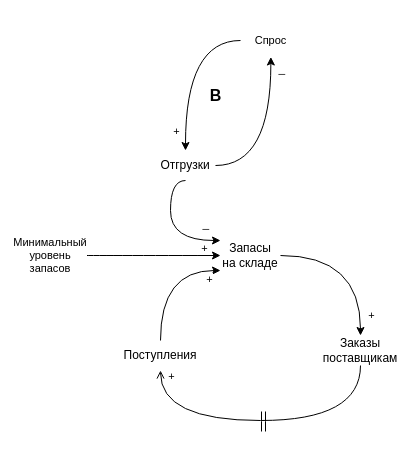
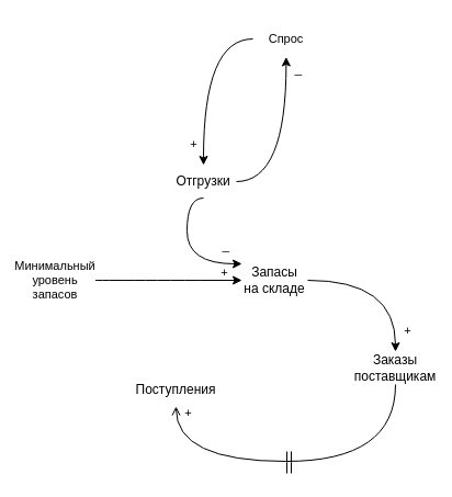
  <mxCell id="0" />
  <mxCell id="1" parent="0" />
  <mxCell id="2" style="edgeStyle=orthogonalEdgeStyle;rounded=0;orthogonalLoop=1;jettySize=auto;html=1;exitX=1;exitY=0.5;exitDx=0;exitDy=0;entryX=0.5;entryY=0;entryDx=0;entryDy=0;curved=1;" edge="1" parent="1" source="4" target="7"><mxGeometry relative="1" as="geometry" /></mxCell>
  <mxCell id="3" value="+" style="edgeLabel;html=1;align=center;verticalAlign=middle;resizable=0;points=[];" vertex="1" connectable="0" parent="2"><mxGeometry x="0.821" y="2" relative="1" as="geometry"><mxPoint x="8" y="-7" as="offset" /></mxGeometry></mxCell>
  <mxCell id="4" value="Запасы на складе" style="text;html=1;align=center;verticalAlign=middle;whiteSpace=wrap;rounded=0;" vertex="1" parent="1"><mxGeometry x="220" y="240" width="60" height="30" as="geometry" /></mxCell>
  <mxCell id="5" style="edgeStyle=orthogonalEdgeStyle;rounded=0;orthogonalLoop=1;jettySize=auto;html=1;exitX=0.5;exitY=1;exitDx=0;exitDy=0;entryX=0.5;entryY=1;entryDx=0;entryDy=0;curved=1;endArrow=open;" edge="1" parent="1" source="7" target="10"><mxGeometry relative="1" as="geometry"><Array as="points"><mxPoint x="360" y="420" /><mxPoint x="160" y="420" /></Array></mxGeometry></mxCell>
  <mxCell id="6" value="+" style="edgeLabel;html=1;align=center;verticalAlign=middle;resizable=0;points=[];" vertex="1" connectable="0" parent="5"><mxGeometry x="0.929" y="-8" relative="1" as="geometry"><mxPoint x="2" y="-6" as="offset" /></mxGeometry></mxCell>
- <mxCell id="7" value="Заказы поставщикам" style="text;html=1;align=center;verticalAlign=middle;whiteSpace=wrap;rounded=0;" vertex="1" parent="1"><mxGeometry x="330" y="335" width="60" height="30" as="geometry" /></mxCell>
- <mxCell id="8" style="edgeStyle=orthogonalEdgeStyle;rounded=0;orthogonalLoop=1;jettySize=auto;html=1;exitX=0.5;exitY=0;exitDx=0;exitDy=0;entryX=0;entryY=1;entryDx=0;entryDy=0;curved=1;" edge="1" parent="1" source="10" target="4"><mxGeometry relative="1" as="geometry"><Array as="points"><mxPoint x="160" y="270" /></Array></mxGeometry></mxCell>
- <mxCell id="9" value="+" style="edgeLabel;html=1;align=center;verticalAlign=middle;resizable=0;points=[];" vertex="1" connectable="0" parent="8"><mxGeometry x="0.721" y="-4" relative="1" as="geometry"><mxPoint x="6" y="4" as="offset" /></mxGeometry></mxCell>
+ <mxCell id="7" value="Заказы поставщикам" style="text;html=1;align=center;verticalAlign=middle;whiteSpace=wrap;rounded=0;" vertex="1" parent="1"><mxGeometry x="330" y="320" width="60" height="30" as="geometry" /></mxCell>
  <mxCell id="10" value="Поступления" style="text;html=1;align=center;verticalAlign=middle;whiteSpace=wrap;rounded=0;" vertex="1" parent="1"><mxGeometry x="130" y="340" width="60" height="30" as="geometry" /></mxCell>
  <mxCell id="11" style="edgeStyle=orthogonalEdgeStyle;rounded=0;orthogonalLoop=1;jettySize=auto;html=1;exitX=0.5;exitY=1;exitDx=0;exitDy=0;entryX=0;entryY=0;entryDx=0;entryDy=0;curved=1;" edge="1" parent="1" source="13" target="4"><mxGeometry relative="1" as="geometry"><Array as="points"><mxPoint x="170" y="240" /></Array></mxGeometry></mxCell>
  <mxCell id="12" value="&lt;span style=&quot;color: rgb(71, 71, 71); font-family: Arial, sans-serif; font-size: 14px; text-align: left; text-wrap-mode: wrap;&quot;&gt;−&lt;/span&gt;" style="edgeLabel;html=1;align=center;verticalAlign=middle;resizable=0;points=[];fontFamily=Helvetica;fontSize=11;fontColor=default;labelBackgroundColor=default;" vertex="1" connectable="0" parent="11"><mxGeometry x="0.342" y="11" relative="1" as="geometry"><mxPoint x="25" y="-1" as="offset" /></mxGeometry></mxCell>
  <mxCell id="13" value="Отгрузки" style="text;html=1;align=center;verticalAlign=middle;whiteSpace=wrap;rounded=0;" vertex="1" parent="1"><mxGeometry x="155" y="150" width="60" height="30" as="geometry" /></mxCell>
  <mxCell id="14" style="edgeStyle=orthogonalEdgeStyle;shape=connector;curved=1;rounded=0;orthogonalLoop=1;jettySize=auto;html=1;strokeColor=default;align=center;verticalAlign=middle;fontFamily=Helvetica;fontSize=11;fontColor=default;labelBackgroundColor=default;endArrow=classic;" edge="1" parent="1" source="16" target="13"><mxGeometry relative="1" as="geometry" /></mxCell>
  <mxCell id="15" value="+" style="edgeLabel;html=1;align=center;verticalAlign=middle;resizable=0;points=[];fontFamily=Helvetica;fontSize=11;fontColor=default;labelBackgroundColor=default;" vertex="1" connectable="0" parent="14"><mxGeometry x="0.753" y="-1" relative="1" as="geometry"><mxPoint x="-9" as="offset" /></mxGeometry></mxCell>
- <mxCell id="16" value="Спрос" style="text;html=1;align=center;verticalAlign=middle;resizable=0;points=[];autosize=1;strokeColor=none;fillColor=none;fontFamily=Helvetica;fontSize=11;fontColor=default;labelBackgroundColor=default;" vertex="1" parent="1"><mxGeometry x="240" y="25" width="60" height="30" as="geometry" /></mxCell>
+ <mxCell id="16" value="Спрос" style="text;html=1;align=center;verticalAlign=middle;resizable=0;points=[];autosize=1;strokeColor=none;fillColor=none;fontFamily=Helvetica;fontSize=11;fontColor=default;labelBackgroundColor=default;" vertex="1" parent="1"><mxGeometry x="230" y="20" width="60" height="30" as="geometry" /></mxCell>
  <mxCell id="17" style="edgeStyle=orthogonalEdgeStyle;shape=connector;curved=1;rounded=0;orthogonalLoop=1;jettySize=auto;html=1;exitX=1;exitY=0.5;exitDx=0;exitDy=0;entryX=0.506;entryY=1.05;entryDx=0;entryDy=0;entryPerimeter=0;strokeColor=default;align=center;verticalAlign=middle;fontFamily=Helvetica;fontSize=11;fontColor=default;labelBackgroundColor=default;endArrow=classic;" edge="1" parent="1" source="13" target="16"><mxGeometry relative="1" as="geometry" /></mxCell>
  <mxCell id="18" value="&lt;span style=&quot;color: rgb(71, 71, 71); font-family: Arial, sans-serif; font-size: 14px; text-align: left; text-wrap-mode: wrap;&quot;&gt;−&lt;/span&gt;" style="edgeLabel;html=1;align=center;verticalAlign=middle;resizable=0;points=[];fontFamily=Helvetica;fontSize=11;fontColor=default;labelBackgroundColor=default;" vertex="1" connectable="0" parent="17"><mxGeometry x="0.797" y="-1" relative="1" as="geometry"><mxPoint x="9" as="offset" /></mxGeometry></mxCell>
  <mxCell id="19" style="edgeStyle=orthogonalEdgeStyle;shape=connector;curved=1;rounded=0;orthogonalLoop=1;jettySize=auto;html=1;entryX=0;entryY=0.5;entryDx=0;entryDy=0;strokeColor=default;align=center;verticalAlign=middle;fontFamily=Helvetica;fontSize=11;fontColor=default;labelBackgroundColor=default;endArrow=classic;" edge="1" parent="1" source="20" target="4"><mxGeometry relative="1" as="geometry" /></mxCell>
  <mxCell id="20" value="Минимальный уровень запасов" style="text;html=1;align=center;verticalAlign=middle;whiteSpace=wrap;rounded=0;fontFamily=Helvetica;fontSize=11;fontColor=default;labelBackgroundColor=default;" vertex="1" parent="1"><mxGeometry x="20" y="240" width="60" height="30" as="geometry" /></mxCell>
  <mxCell id="21" value="+" style="edgeLabel;html=1;align=center;verticalAlign=middle;resizable=0;points=[];" vertex="1" connectable="0" parent="1"><mxGeometry x="203.005" y="247" as="geometry" /></mxCell>
- <mxCell id="22" value="B" style="text;html=1;align=center;verticalAlign=middle;resizable=0;points=[];autosize=1;strokeColor=none;fillColor=none;fontFamily=Helvetica;fontSize=16;fontColor=default;labelBackgroundColor=default;fontStyle=1" vertex="1" parent="1"><mxGeometry x="200" y="80" width="30" height="30" as="geometry" /></mxCell>
  <mxCell id="23" value="" style="shape=link;html=1;rounded=0;strokeColor=default;align=center;verticalAlign=middle;fontFamily=Helvetica;fontSize=11;fontColor=default;labelBackgroundColor=default;endArrow=classic;" edge="1" parent="1"><mxGeometry width="100" relative="1" as="geometry"><mxPoint x="263" y="411" as="sourcePoint" /><mxPoint x="263" y="431" as="targetPoint" /><Array as="points"><mxPoint x="263" y="421" /></Array></mxGeometry></mxCell>
